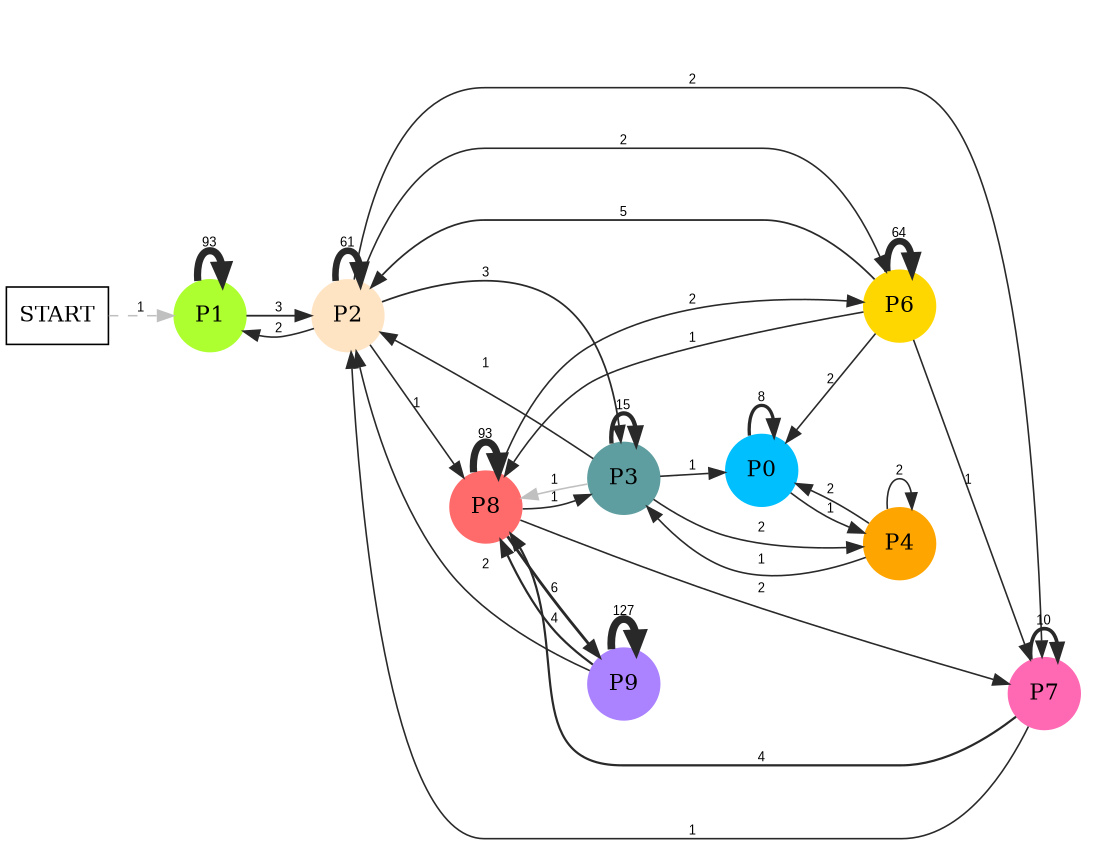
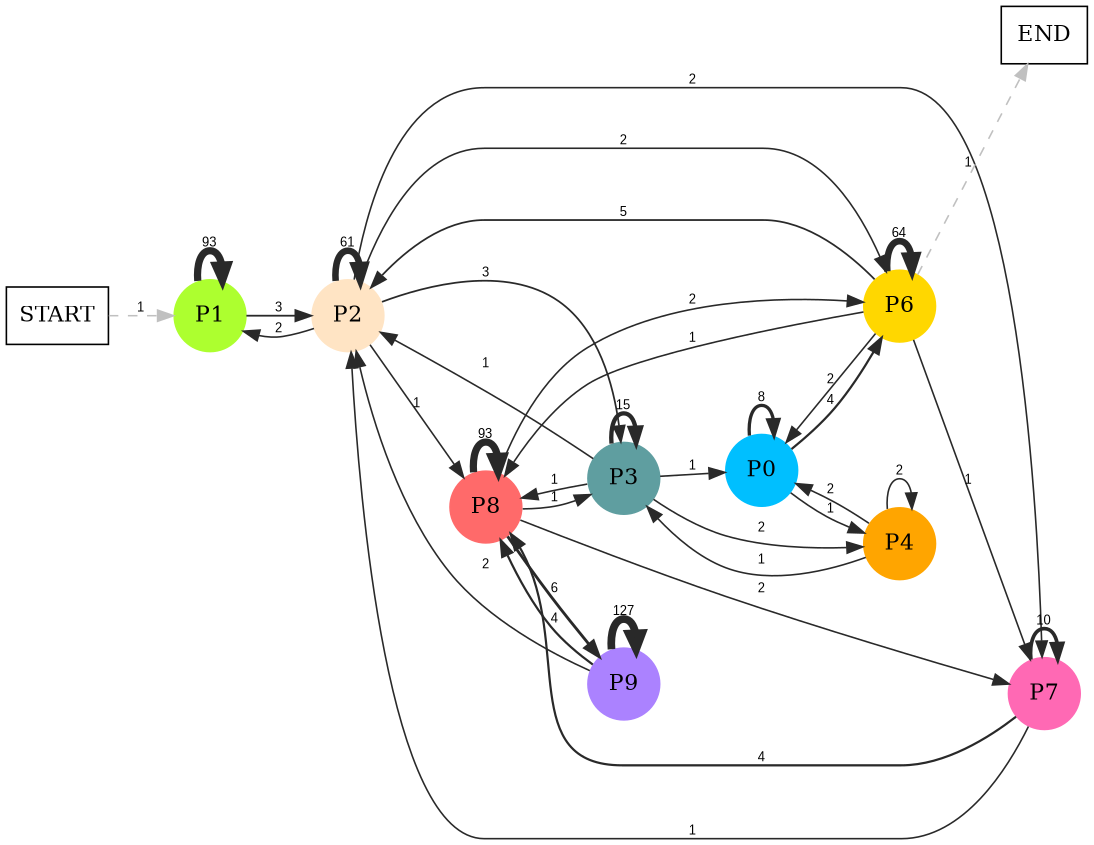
  digraph {
    rankdir=LR
    node [color=black shape=circle style=filled]
    edge [color=grey16 fontname=Arial fontsize=8 labelfloat=false penwidth=1]
    P1 [color=greenyellow]
    P2 [color=bisque]
    P3 [color=cadetblue]
    P6 [color=gold]
    P7 [color=hotpink]
    P8 [color=indianred1]
    P4 [color=orange]
    n8 [color=deepskyblue label=P0]
+   END [fillcolor=white shape=box]
    P9 [color=mediumpurple1]
    START [fillcolor=white shape=box]
    P1 -> P1 [label=93 penwidth=4.532599493153256]
    P1 -> P2 [label=3 penwidth=1.0986122886681098]
    P2 -> P1 [label=2]
    P2 -> P2 [label=61 penwidth=4.110873864173311]
    P2 -> P3 [label=3 penwidth=1.0986122886681098]
    P2 -> P6 [label=2]
    P2 -> P7 [label=2]
    P2 -> P8 [label=1]
    P3 -> P2 [label=1]
    P3 -> P3 [label=15 penwidth=2.70805020110221]
-   P3 -> P8 [color=grey label=1]
+   P3 -> P8 [label=1]
    P3 -> P4 [label=2]
    P3 -> n8 [label=1]
    P6 -> P2 [label=5 penwidth=1.0986122886681098]
    P6 -> P6 [label=64 penwidth=4.1588830833596715]
    P6 -> P7 [label=1]
    P6 -> P8 [label=1]
    P6 -> n8 [label=2]
+   P6 -> END [color=grey label=1 style=dashed penwidth=""]
    P7 -> P2 [label=1]
    P7 -> P7 [label=10 penwidth=2.302585092994046]
    P7 -> P8 [label=4 penwidth=1.3862943611198906]
    P8 -> P3 [label=1]
    P8 -> P6 [label=2]
    P8 -> P7 [label=2]
    P8 -> P8 [label=93 penwidth=4.532599493153256]
    P8 -> P9 [label=6 penwidth=1.791759469228055]
    P4 -> P3 [label=1]
    P4 -> P4 [label=2]
    P4 -> n8 [label=2]
+   n8 -> P6 [label=4 penwidth=1.3862943611198906]
    n8 -> P4 [label=1]
    n8 -> n8 [label=8 penwidth=2.0794415416798357]
    P9 -> P2 [label=2]
    P9 -> P8 [label=4 penwidth=1.3862943611198906]
    P9 -> P9 [label=127 penwidth=4.844187086458591]
    START -> P1 [color=grey label=1 style=dashed penwidth=""]
  }
